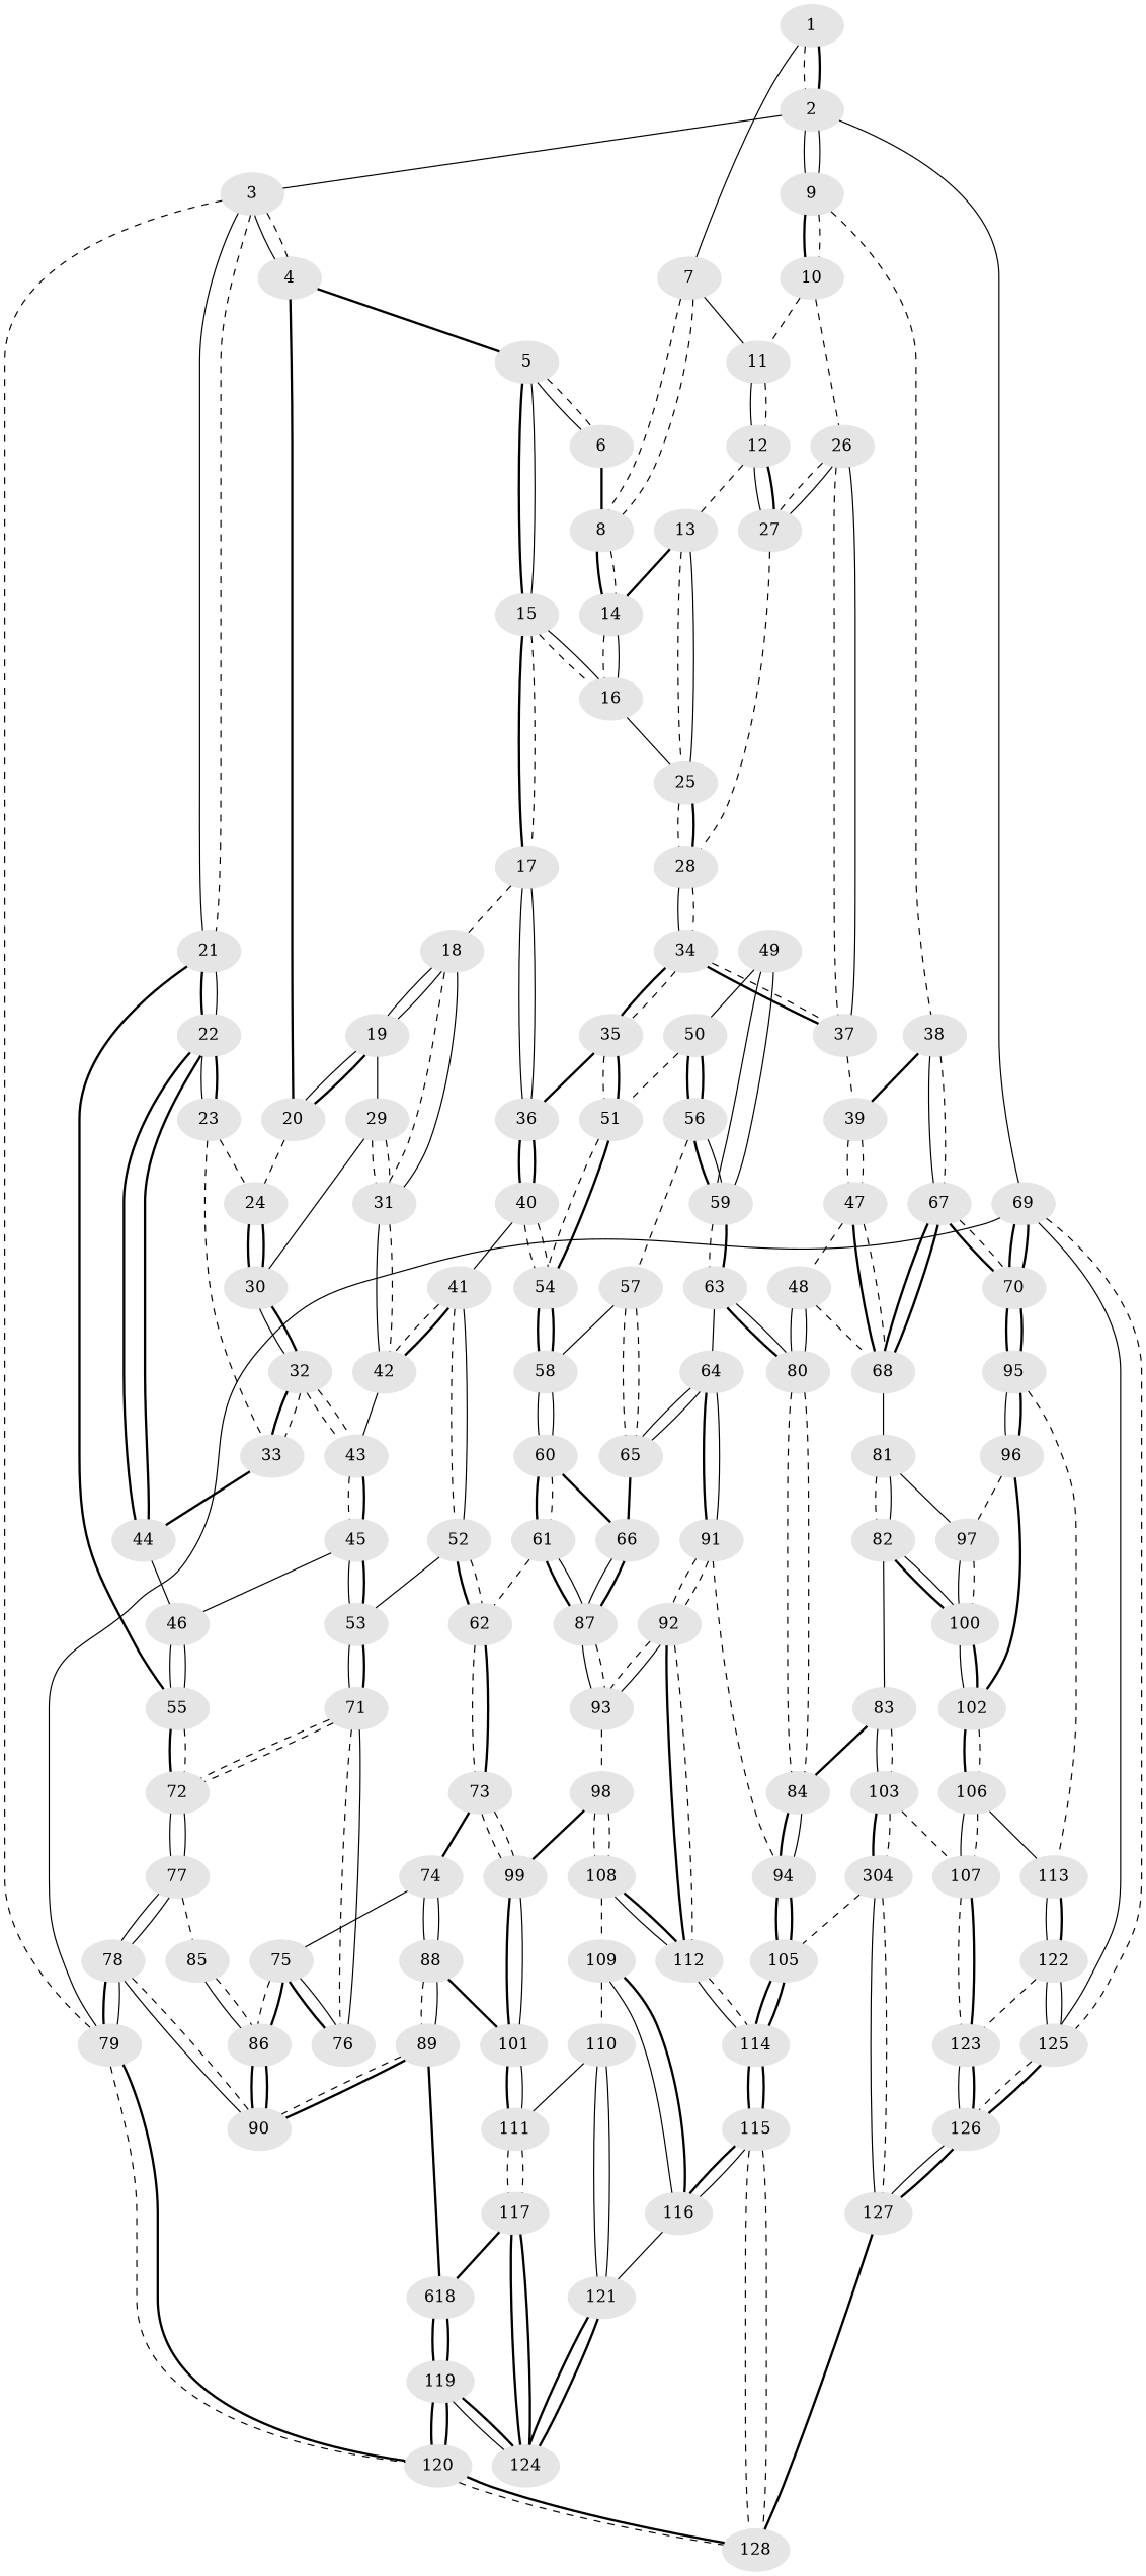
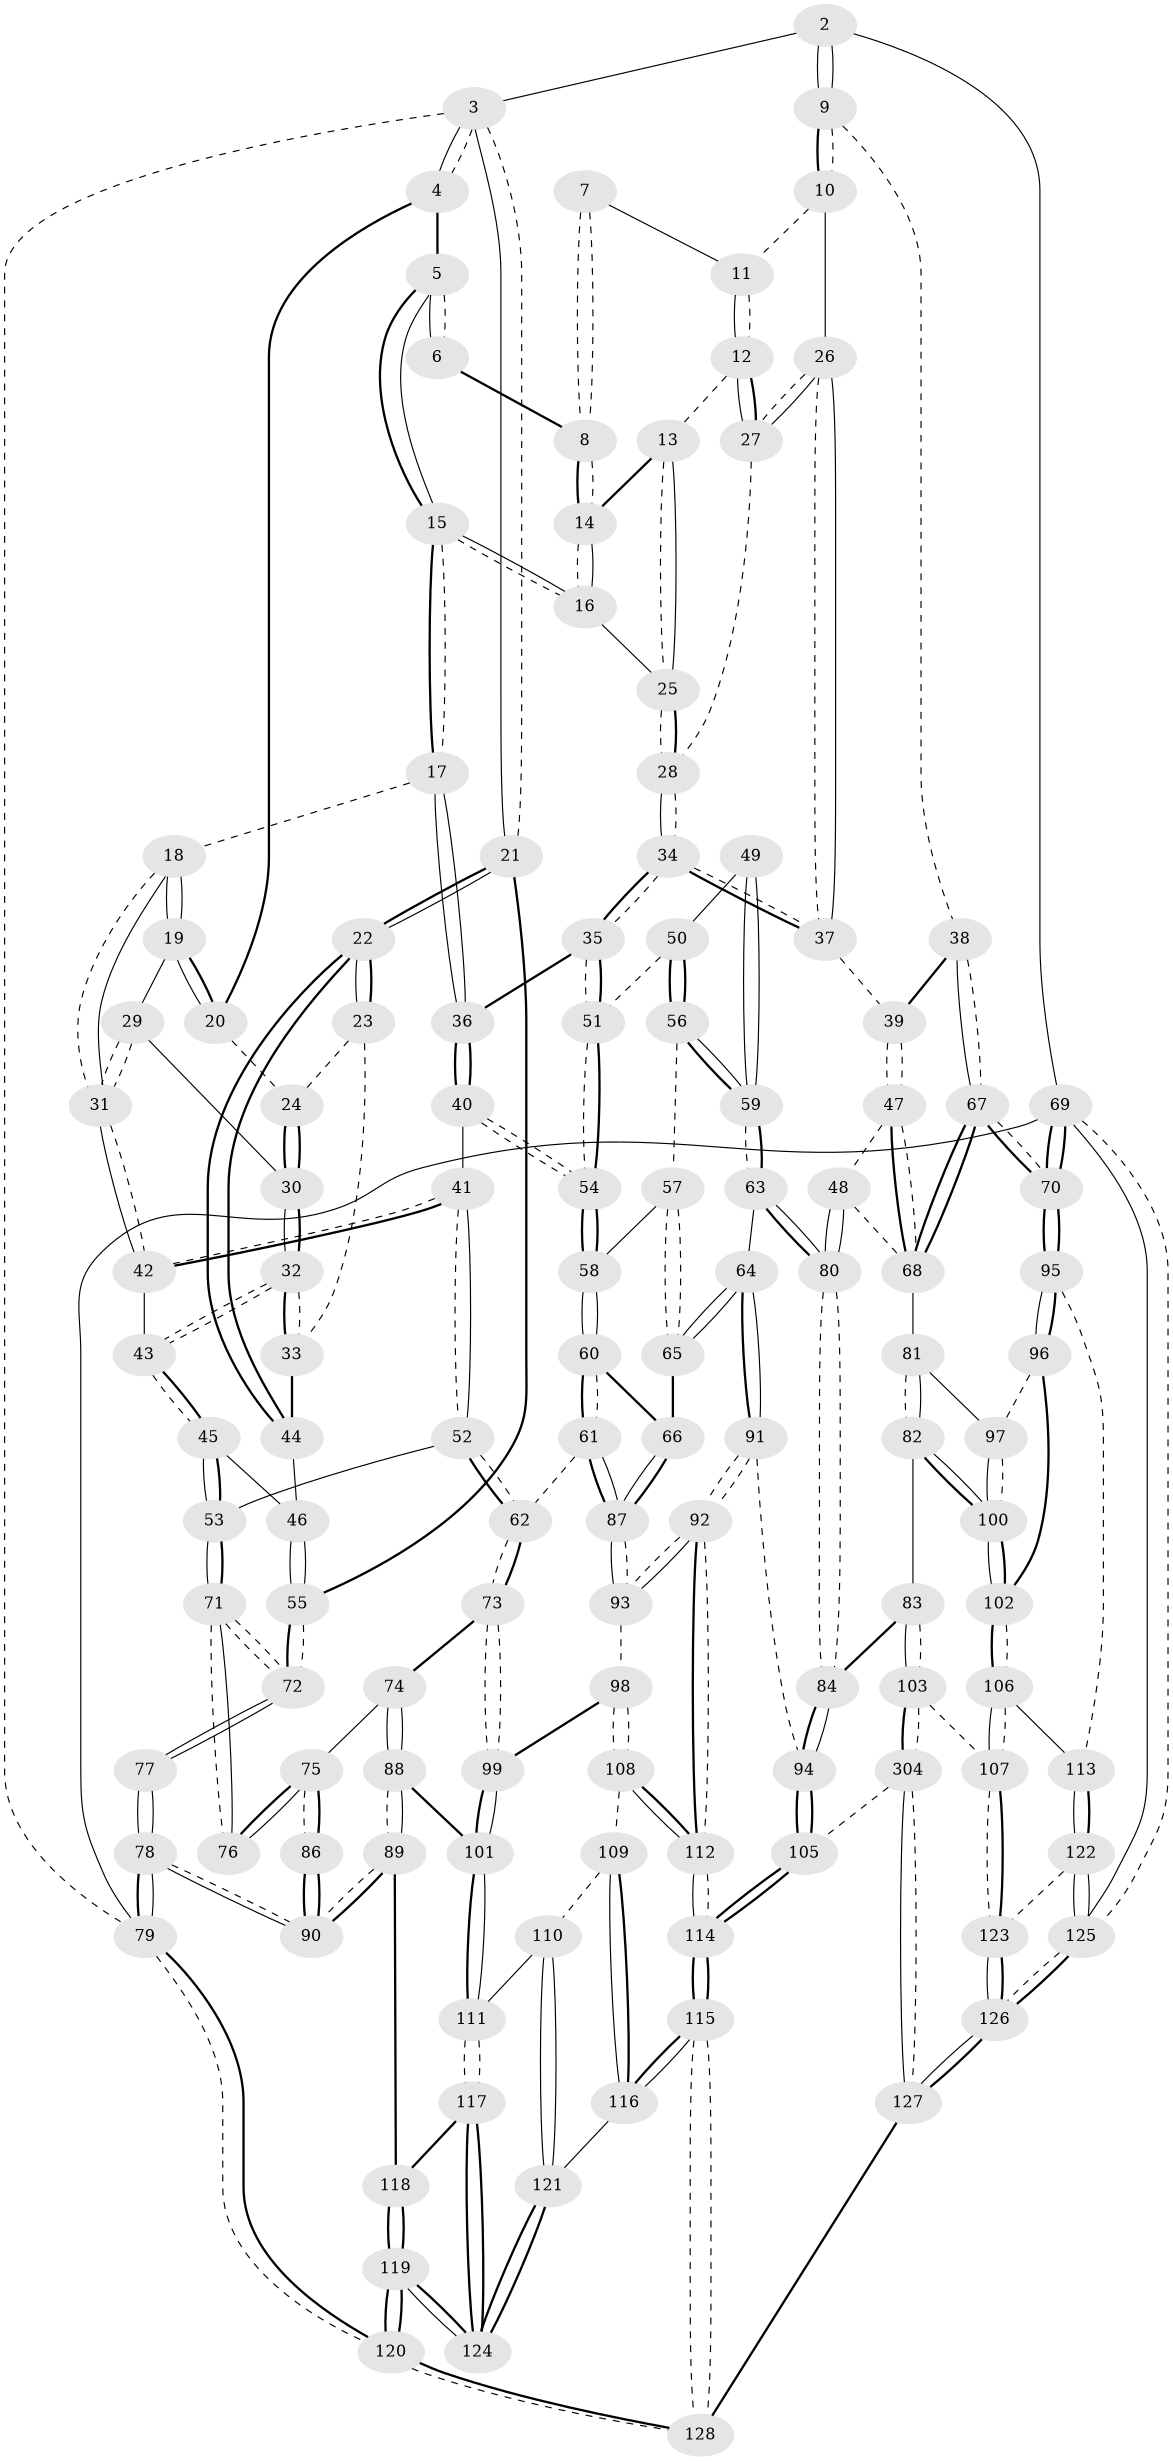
  graph {
    node [color=gray90 style=filled]
    edge [style=dashed]
-   1
    2
    7
    3
    9
    69
    8
    11
    4
    21
    79
    10
    38
    70
    125
    5
    20
    22
    55
    120
    6
    15
    24
    16
    17
    14
    12
    26
    39
    67
    27
    37
    13
    25
    28
    18
    36
    19
    31
    40
    29
    42
    30
    23
    44
    72
    33
    46
    32
    34
    35
    43
    45
    51
    54
    41
    47
    68
    48
    52
    58
    53
    62
    71
    80
    81
    49
    50
    59
    84
    56
    63
    57
    73
    76
    60
    77
    65
    66
    61
    64
    87
    93
    74
    99
    91
    94
    92
    95
    82
    97
    126
    96
    113
    78
-   85
    75
    88
    101
    86
    89
    90
    128
    83
    100
    103
    102
    n108 [label=304]
    107
    105
    98
-   118 [label=618]
+   118
    111
    119
    112
    114
    108
    122
    106
    109
    117
    127
    123
    115
    110
    116
    121
    124
-   1 -- 2
-   1 -- 2 [style=bold]
-   1 -- 7 [style=solid]
    2 -- 3 [style=solid]
    2 -- 9 [style=solid]
    2 -- 9 [style=solid]
    2 -- 69 [style=solid]
    7 -- 8
    7 -- 8
    7 -- 11 [style=solid]
    3 -- 4 [style=solid]
    3 -- 4
    3 -- 21 [style=solid]
    3 -- 21
    3 -- 79
    9 -- 10 [style=bold]
    9 -- 10
    9 -- 38
    69 -- 79 [style=solid]
    69 -- 70 [style=bold]
    69 -- 70 [style=bold]
    69 -- 125 [style=solid]
    69 -- 125
    8 -- 14 [style=bold]
    8 -- 14
    11 -- 12 [style=solid]
    11 -- 12
    4 -- 5 [style=bold]
    4 -- 20 [style=bold]
    21 -- 22 [style=bold]
    21 -- 22 [style=solid]
    21 -- 55 [style=bold]
    79 -- 120
    79 -- 120 [style=bold]
    10 -- 11
-   10 -- 26
+   10 -- 26 [style=solid]
    38 -- 39 [style=bold]
    38 -- 67 [style=solid]
    38 -- 67
    70 -- 95 [style=bold]
    70 -- 95 [style=bold]
    125 -- 126
    125 -- 126 [style=bold]
    5 -- 6 [style=solid]
    5 -- 6
    5 -- 15 [style=bold]
    5 -- 15 [style=solid]
    20 -- 24
    22 -- 23 [style=solid]
    22 -- 23 [style=bold]
    22 -- 44 [style=bold]
    22 -- 44 [style=bold]
    55 -- 72 [style=bold]
    55 -- 72
    120 -- 128
    120 -- 128 [style=bold]
    6 -- 8 [style=bold]
    15 -- 16
    15 -- 16 [style=solid]
    15 -- 17 [style=bold]
    15 -- 17
    24 -- 30 [style=bold]
    24 -- 30 [style=bold]
    16 -- 25 [style=solid]
    17 -- 18
    17 -- 36 [style=solid]
    17 -- 36 [style=solid]
    14 -- 16
    14 -- 16 [style=solid]
    12 -- 27 [style=solid]
    12 -- 27 [style=bold]
    12 -- 13
    26 -- 27
    26 -- 27 [style=solid]
    26 -- 37
    26 -- 37 [style=solid]
    39 -- 47
    39 -- 47
    67 -- 70 [style=bold]
    67 -- 70
    67 -- 68 [style=bold]
    67 -- 68 [style=bold]
    27 -- 28
    37 -- 39
    13 -- 14 [style=bold]
    13 -- 25
    13 -- 25 [style=solid]
    25 -- 28
    25 -- 28 [style=bold]
    28 -- 34 [style=solid]
    28 -- 34
    18 -- 19 [style=solid]
    18 -- 19 [style=solid]
    18 -- 31
    18 -- 31 [style=solid]
    36 -- 40 [style=bold]
    36 -- 40 [style=bold]
    19 -- 20 [style=solid]
    19 -- 20 [style=bold]
    19 -- 29 [style=solid]
    31 -- 42 [style=solid]
    31 -- 42
    40 -- 54
    40 -- 54
    40 -- 41 [style=solid]
    29 -- 31
    29 -- 31
    29 -- 30 [style=solid]
    42 -- 43 [style=solid]
    30 -- 32 [style=solid]
    30 -- 32 [style=bold]
    23 -- 24
    23 -- 33
    44 -- 46 [style=solid]
    72 -- 77 [style=solid]
    72 -- 77 [style=solid]
    33 -- 44 [style=bold]
    46 -- 55 [style=solid]
    46 -- 55 [style=solid]
    32 -- 33 [style=bold]
    32 -- 33
    32 -- 43
    32 -- 43
    34 -- 37 [style=bold]
    34 -- 37
    34 -- 35 [style=bold]
    34 -- 35
    35 -- 36 [style=bold]
    35 -- 51
    35 -- 51 [style=bold]
    43 -- 45
    43 -- 45 [style=bold]
    45 -- 46 [style=solid]
    45 -- 53 [style=solid]
    45 -- 53 [style=bold]
    51 -- 54
    51 -- 54 [style=bold]
    54 -- 58 [style=bold]
    54 -- 58 [style=bold]
    41 -- 42
    41 -- 42 [style=bold]
    41 -- 52
    41 -- 52 [style=solid]
    47 -- 68 [style=bold]
    47 -- 68
    47 -- 48
    68 -- 81 [style=solid]
    48 -- 68
    48 -- 80 [style=solid]
    48 -- 80 [style=solid]
    52 -- 53 [style=solid]
    52 -- 62 [style=bold]
    52 -- 62
    58 -- 60 [style=solid]
    58 -- 60 [style=solid]
    53 -- 71 [style=solid]
    53 -- 71 [style=bold]
    62 -- 73
    62 -- 73 [style=bold]
    71 -- 72
    71 -- 72
    71 -- 76
    71 -- 76 [style=solid]
    80 -- 84
    80 -- 84
    81 -- 82
    81 -- 82 [style=solid]
    81 -- 97 [style=solid]
    49 -- 50 [style=solid]
    49 -- 59 [style=solid]
    49 -- 59 [style=solid]
    50 -- 51
    50 -- 56 [style=bold]
    50 -- 56 [style=bold]
    59 -- 63
    59 -- 63 [style=bold]
    84 -- 94 [style=bold]
    84 -- 94 [style=solid]
    56 -- 59 [style=bold]
    56 -- 59 [style=solid]
    56 -- 57
    63 -- 80 [style=bold]
    63 -- 80 [style=solid]
    63 -- 64 [style=solid]
    57 -- 58 [style=solid]
    57 -- 65
    57 -- 65
    73 -- 74 [style=bold]
    73 -- 99
    73 -- 99
    60 -- 66 [style=bold]
    60 -- 61 [style=bold]
    60 -- 61
    77 -- 78 [style=solid]
    77 -- 78 [style=solid]
-   77 -- 85
    65 -- 66 [style=bold]
    66 -- 87 [style=solid]
    66 -- 87 [style=bold]
    61 -- 62
    61 -- 87 [style=bold]
    61 -- 87 [style=solid]
    64 -- 65 [style=solid]
    64 -- 65 [style=solid]
    64 -- 91 [style=bold]
    64 -- 91 [style=solid]
    87 -- 93 [style=solid]
    87 -- 93
    93 -- 98
    74 -- 75 [style=solid]
    74 -- 88 [style=solid]
    74 -- 88 [style=solid]
    99 -- 101 [style=bold]
    99 -- 101 [style=solid]
    91 -- 94
    91 -- 92
    91 -- 92
    94 -- 105 [style=bold]
    94 -- 105 [style=bold]
    92 -- 93
    92 -- 93 [style=solid]
    92 -- 112 [style=bold]
    92 -- 112
    95 -- 96 [style=solid]
    95 -- 96 [style=bold]
    95 -- 113
    82 -- 83 [style=solid]
    82 -- 100 [style=bold]
    82 -- 100 [style=solid]
    97 -- 100 [style=solid]
    97 -- 100
    126 -- 127 [style=solid]
    126 -- 127 [style=bold]
    96 -- 97
    96 -- 102 [style=bold]
    113 -- 122 [style=solid]
    113 -- 122 [style=bold]
    78 -- 79 [style=bold]
    78 -- 79 [style=solid]
    78 -- 90 [style=solid]
    78 -- 90
-   85 -- 86 [style=solid]
-   85 -- 86
    75 -- 76 [style=bold]
    75 -- 76 [style=solid]
    75 -- 86
    75 -- 86 [style=bold]
    88 -- 101 [style=bold]
    88 -- 89
    88 -- 89 [style=solid]
    101 -- 111 [style=bold]
    101 -- 111 [style=solid]
    86 -- 90 [style=bold]
    86 -- 90 [style=bold]
    89 -- 90
    89 -- 90 [style=bold]
    89 -- 118 [style=bold]
    83 -- 84 [style=bold]
    83 -- 103 [style=solid]
    83 -- 103
    100 -- 102 [style=solid]
    100 -- 102 [style=bold]
    103 -- n108 [style=bold]
    103 -- n108
    103 -- 107
    102 -- 106 [style=bold]
    102 -- 106
    n108 -- 105
    n108 -- 127 [style=solid]
    n108 -- 127
    107 -- 123
    107 -- 123 [style=bold]
    105 -- 114 [style=bold]
    105 -- 114 [style=bold]
    98 -- 99 [style=bold]
    98 -- 108
    98 -- 108
    118 -- 119 [style=bold]
    118 -- 119 [style=bold]
    111 -- 117
    111 -- 117
    119 -- 120 [style=bold]
    119 -- 120 [style=bold]
    119 -- 124 [style=solid]
    119 -- 124 [style=bold]
    112 -- 114 [style=solid]
    112 -- 114
    114 -- 115 [style=bold]
    114 -- 115 [style=bold]
    108 -- 112 [style=solid]
    108 -- 112 [style=bold]
    108 -- 109
    122 -- 125 [style=solid]
    122 -- 125 [style=solid]
    122 -- 123
    106 -- 113 [style=solid]
    106 -- 107 [style=solid]
    106 -- 107
    109 -- 110
    109 -- 116 [style=solid]
    109 -- 116 [style=bold]
    117 -- 118 [style=bold]
    117 -- 124 [style=bold]
    117 -- 124 [style=bold]
    127 -- 128 [style=bold]
    123 -- 126 [style=solid]
    123 -- 126 [style=bold]
    115 -- 128
    115 -- 128
    115 -- 116 [style=bold]
    115 -- 116 [style=solid]
    110 -- 111 [style=solid]
    110 -- 121 [style=solid]
    110 -- 121 [style=solid]
    116 -- 121 [style=solid]
    121 -- 124 [style=bold]
    121 -- 124 [style=bold]
  }
